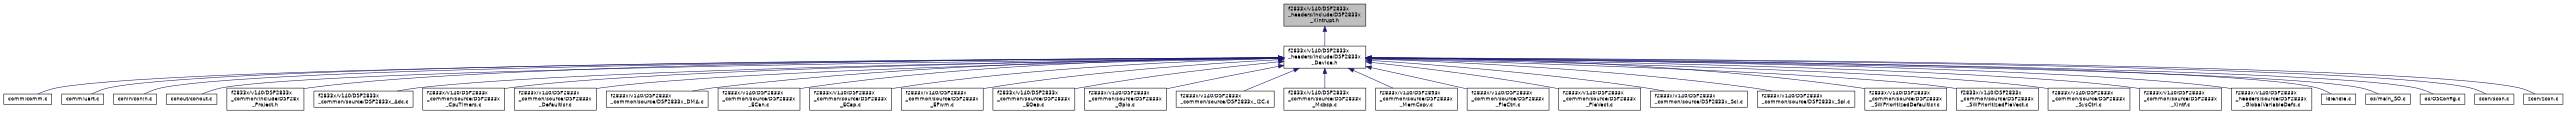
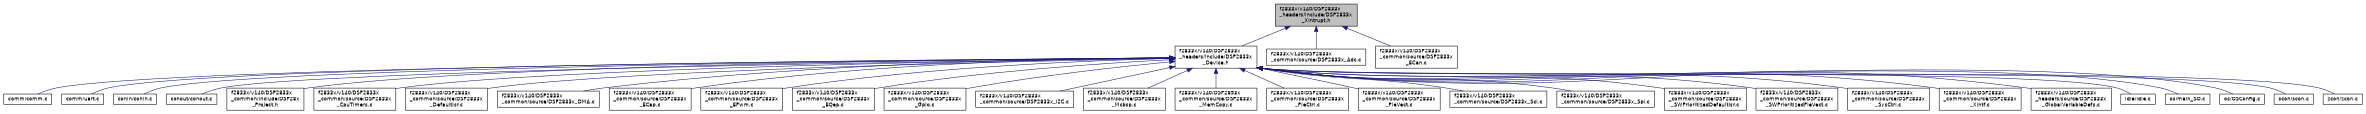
  digraph {
    node [color=black fillcolor=white fontname=Helvetica fontsize=10 shape=record style=filled]
    edge [color=midnightblue dir=back fontname=Helvetica fontsize=10 labelfontname=Helvetica labelfontsize=10 style=solid]
    n1 [fillcolor=grey75 fontcolor=black height=0.2 label="f2833x/v140/DSP2833x\l_headers/include/DSP2833x\l_XIntrupt.h" width=0.4]
    n2 [height=0.2 label="f2833x/v140/DSP2833x\l_headers/include/DSP2833x\l_Device.h" width=0.4]
    n3 [height=0.2 label="comm/comm.c" width=0.4]
    n4 [height=0.2 label="comm/uart.c" width=0.4]
    n5 [height=0.2 label="conin/conin.c" width=0.4]
    n6 [height=0.2 label="conout/conout.c" width=0.4]
    n7 [height=0.2 label="f2833x/v140/DSP2833x\l_common/include/DSP28x\l_Project.h" width=0.4]
    n8 [height=0.2 label="f2833x/v140/DSP2833x\l_common/source/DSP2833x_Adc.c" width=0.4]
    n9 [height=0.2 label="f2833x/v140/DSP2833x\l_common/source/DSP2833x\l_CpuTimers.c" width=0.4]
    n10 [height=0.2 label="f2833x/v140/DSP2833x\l_common/source/DSP2833x\l_DefaultIsr.c" width=0.4]
    n11 [height=0.2 label="f2833x/v140/DSP2833x\l_common/source/DSP2833x_DMA.c" width=0.4]
    n12 [height=0.2 label="f2833x/v140/DSP2833x\l_common/source/DSP2833x\l_ECan.c" width=0.4]
    n13 [height=0.2 label="f2833x/v140/DSP2833x\l_common/source/DSP2833x\l_ECap.c" width=0.4]
    n14 [height=0.2 label="f2833x/v140/DSP2833x\l_common/source/DSP2833x\l_EPwm.c" width=0.4]
    n15 [height=0.2 label="f2833x/v140/DSP2833x\l_common/source/DSP2833x\l_EQep.c" width=0.4]
    n16 [height=0.2 label="f2833x/v140/DSP2833x\l_common/source/DSP2833x\l_Gpio.c" width=0.4]
    n17 [height=0.2 label="f2833x/v140/DSP2833x\l_common/source/DSP2833x_I2C.c" width=0.4]
    n18 [height=0.2 label="f2833x/v140/DSP2833x\l_common/source/DSP2833x\l_Mcbsp.c" width=0.4]
    n19 [height=0.2 label="f2833x/v140/DSP2893x\l_common/source/DSP2833x\l_MemCopy.c" width=0.4]
    n20 [height=0.2 label="f2833x/v140/DSP2833x\l_common/source/DSP2833x\l_PieCtrl.c" width=0.4]
    n21 [height=0.2 label="f2833x/v140/DSP2833x\l_common/source/DSP2833x\l_PieVect.c" width=0.4]
    n22 [height=0.2 label="f2833x/v140/DSP2833x\l_common/source/DSP2833x_Sci.c" width=0.4]
    n23 [height=0.2 label="f2833x/v140/DSP2833x\l_common/source/DSP2833x_Spi.c" width=0.4]
    n24 [height=0.2 label="f2833x/v140/DSP2833x\l_common/source/DSP2833x\l_SWPrioritizedDefaultIsr.c" width=0.4]
    n25 [height=0.2 label="f2833x/v140/DSP2833x\l_common/source/DSP2833x\l_SWPrioritizedPieVect.c" width=0.4]
    n26 [height=0.2 label="f2833x/v140/DSP2833x\l_common/source/DSP2833x\l_SysCtrl.c" width=0.4]
    n27 [height=0.2 label="f2833x/v140/DSP2833x\l_common/source/DSP2833x\l_Xintf.c" width=0.4]
    n28 [height=0.2 label="f2833x/v140/DSP2833x\l_headers/source/DSP2833x\l_GlobalVariableDefs.c" width=0.4]
    n29 [height=0.2 label="idle/idle.c" width=0.4]
    n30 [height=0.2 label="os/main_SO.c" width=0.4]
    n31 [height=0.2 label="os/OSConfig.c" width=0.4]
    n32 [height=0.2 label="scon/scon.c" width=0.4]
    n33 [height=0.2 label="zcon/zcon.c" width=0.4]
    n1 -> n2
    n2 -> n3
    n2 -> n4
    n2 -> n5
    n2 -> n6
    n2 -> n7
-   n2 -> n8
+   n1 -> n8
    n2 -> n9
    n2 -> n10
    n2 -> n11
-   n2 -> n12
+   n1 -> n12
    n2 -> n13
    n2 -> n14
    n2 -> n15
    n2 -> n16
    n2 -> n17
    n2 -> n18
    n2 -> n19
    n2 -> n20
    n2 -> n21
    n2 -> n22
    n2 -> n23
    n2 -> n24
    n2 -> n25
    n2 -> n26
    n2 -> n27
    n2 -> n28
    n2 -> n29
    n2 -> n30
    n2 -> n31
    n2 -> n32
    n2 -> n33
  }
